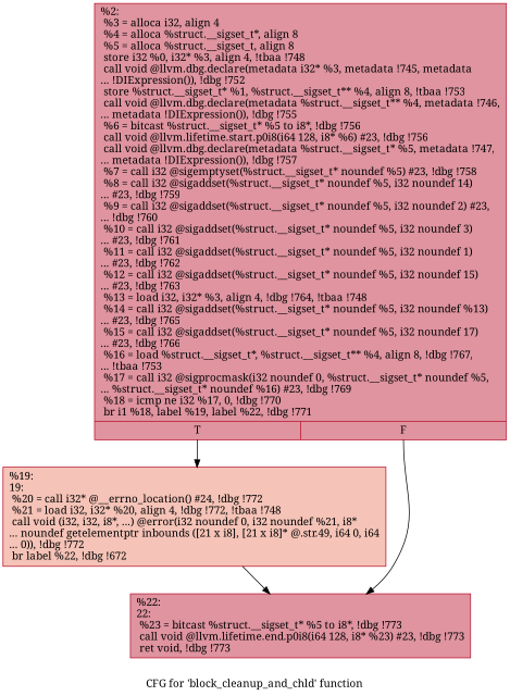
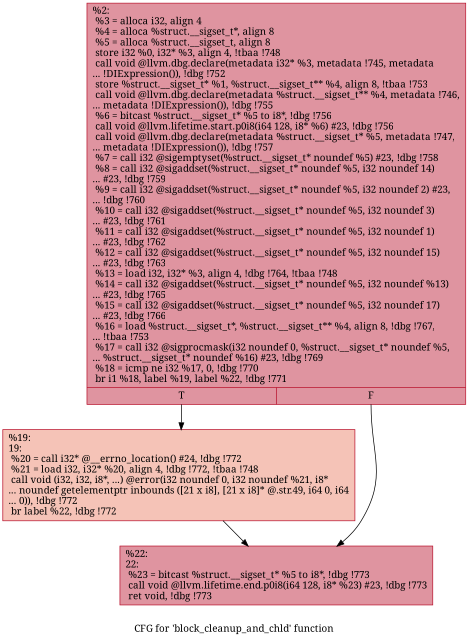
  digraph {
    label="CFG for 'block_cleanup_and_chld' function"
    fontname="Noto Serif"
    node [color="#b70d28ff" fillcolor="#b70d2870" shape=record style=filled fontname="Noto Serif"]
    edge [fontname="Noto Serif"]
    n1 [label="{%2:\l  %3 = alloca i32, align 4\l  %4 = alloca %struct.__sigset_t*, align 8\l  %5 = alloca %struct.__sigset_t, align 8\l  store i32 %0, i32* %3, align 4, !tbaa !748\l  call void @llvm.dbg.declare(metadata i32* %3, metadata !745, metadata\l... !DIExpression()), !dbg !752\l  store %struct.__sigset_t* %1, %struct.__sigset_t** %4, align 8, !tbaa !753\l  call void @llvm.dbg.declare(metadata %struct.__sigset_t** %4, metadata !746,\l... metadata !DIExpression()), !dbg !755\l  %6 = bitcast %struct.__sigset_t* %5 to i8*, !dbg !756\l  call void @llvm.lifetime.start.p0i8(i64 128, i8* %6) #23, !dbg !756\l  call void @llvm.dbg.declare(metadata %struct.__sigset_t* %5, metadata !747,\l... metadata !DIExpression()), !dbg !757\l  %7 = call i32 @sigemptyset(%struct.__sigset_t* noundef %5) #23, !dbg !758\l  %8 = call i32 @sigaddset(%struct.__sigset_t* noundef %5, i32 noundef 14)\l... #23, !dbg !759\l  %9 = call i32 @sigaddset(%struct.__sigset_t* noundef %5, i32 noundef 2) #23,\l... !dbg !760\l  %10 = call i32 @sigaddset(%struct.__sigset_t* noundef %5, i32 noundef 3)\l... #23, !dbg !761\l  %11 = call i32 @sigaddset(%struct.__sigset_t* noundef %5, i32 noundef 1)\l... #23, !dbg !762\l  %12 = call i32 @sigaddset(%struct.__sigset_t* noundef %5, i32 noundef 15)\l... #23, !dbg !763\l  %13 = load i32, i32* %3, align 4, !dbg !764, !tbaa !748\l  %14 = call i32 @sigaddset(%struct.__sigset_t* noundef %5, i32 noundef %13)\l... #23, !dbg !765\l  %15 = call i32 @sigaddset(%struct.__sigset_t* noundef %5, i32 noundef 17)\l... #23, !dbg !766\l  %16 = load %struct.__sigset_t*, %struct.__sigset_t** %4, align 8, !dbg !767,\l... !tbaa !753\l  %17 = call i32 @sigprocmask(i32 noundef 0, %struct.__sigset_t* noundef %5,\l... %struct.__sigset_t* noundef %16) #23, !dbg !769\l  %18 = icmp ne i32 %17, 0, !dbg !770\l  br i1 %18, label %19, label %22, !dbg !771\l|{<s0>T|<s1>F}}"]
-   n2 [fillcolor="#e8765c70" label="{%19:\l19:                                               \l  %20 = call i32* @__errno_location() #24, !dbg !772\l  %21 = load i32, i32* %20, align 4, !dbg !772, !tbaa !748\l  call void (i32, i32, i8*, ...) @error(i32 noundef 0, i32 noundef %21, i8*\l... noundef getelementptr inbounds ([21 x i8], [21 x i8]* @.str.49, i64 0, i64\l... 0)), !dbg !772\l  br label %22, !dbg !672\l}"]
+   n2 [fillcolor="#e8765c70" label="{%19:\l19:                                               \l  %20 = call i32* @__errno_location() #24, !dbg !772\l  %21 = load i32, i32* %20, align 4, !dbg !772, !tbaa !748\l  call void (i32, i32, i8*, ...) @error(i32 noundef 0, i32 noundef %21, i8*\l... noundef getelementptr inbounds ([21 x i8], [21 x i8]* @.str.49, i64 0, i64\l... 0)), !dbg !772\l  br label %22, !dbg !772\l}"]
    n3 [label="{%22:\l22:                                               \l  %23 = bitcast %struct.__sigset_t* %5 to i8*, !dbg !773\l  call void @llvm.lifetime.end.p0i8(i64 128, i8* %23) #23, !dbg !773\l  ret void, !dbg !773\l}"]
    n1 -> n2 [tailport=s0]
    n1 -> n3 [tailport=s1]
    n2 -> n3
  }
